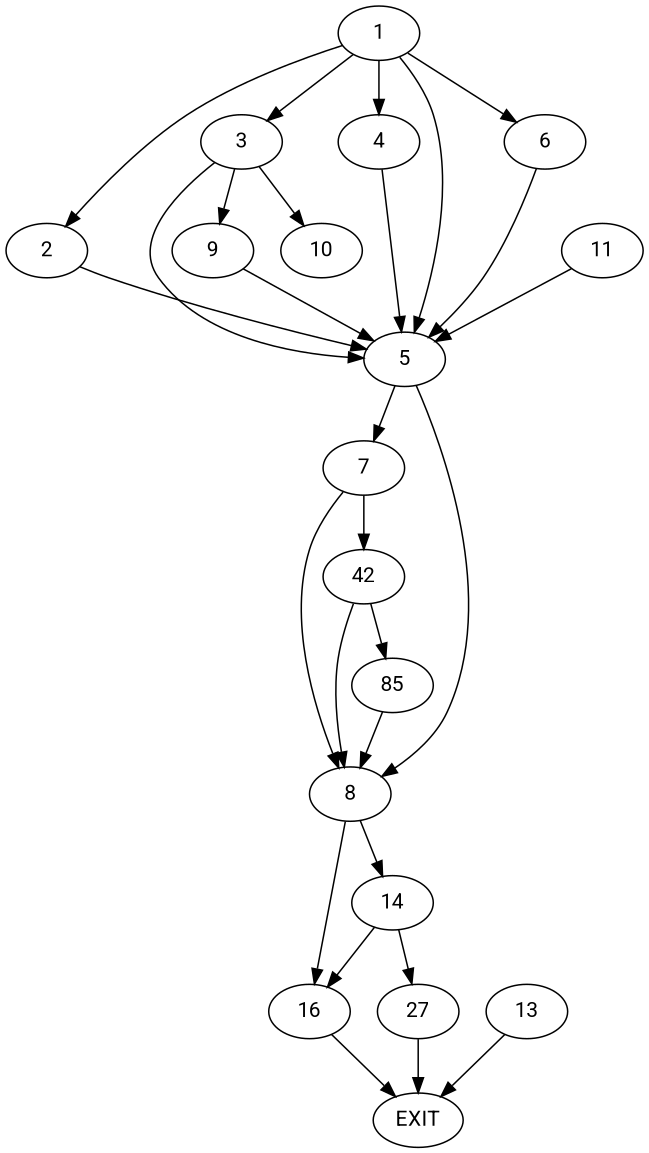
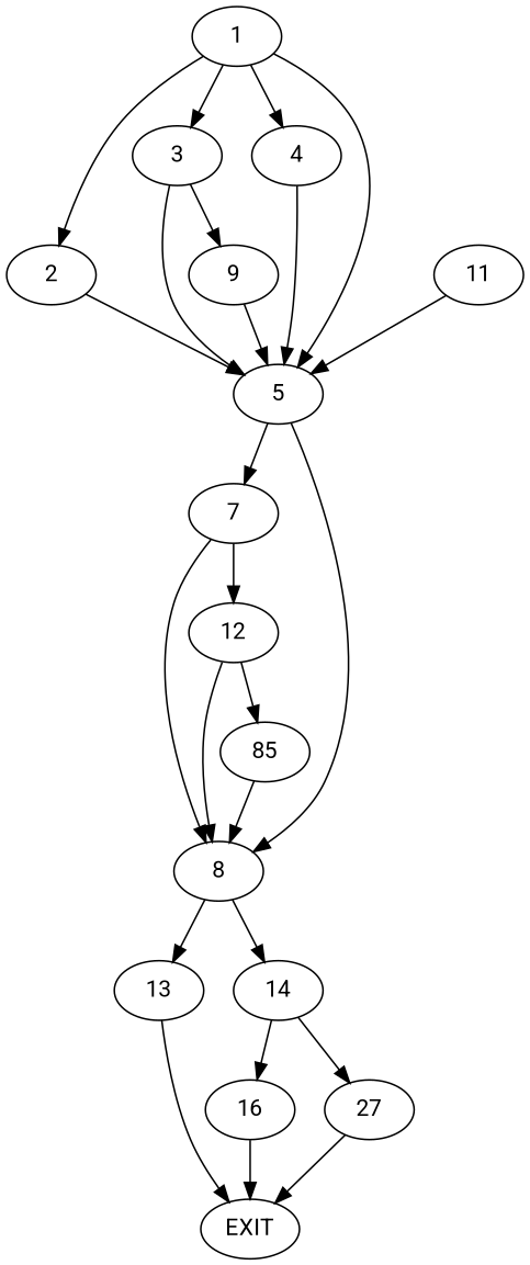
  digraph {
    fontname=Roboto
    node [fontname=Roboto]
    edge [fontname=Roboto]
    1
    2
    3
    4
    5
-   6
    n7 [label=EXIT]
    9
-   10
    7
    8
-   12 [label=42]
+   12
    13
    14
    n15 [label=85]
    16
    n17 [label=27]
    11
    1 -> 2
    1 -> 3
    1 -> 4
    1 -> 5
-   1 -> 6
    2 -> 5
    3 -> 5
    3 -> 9
-   3 -> 10
    4 -> 5
    5 -> 7
    5 -> 8
-   6 -> 5
    9 -> 5
    7 -> 8
    7 -> 12
-   8 -> 16
+   8 -> 13
    8 -> 14
    12 -> 8
    12 -> n15
    13 -> n7
    14 -> 16
    14 -> n17
    n15 -> 8
    16 -> n7
    n17 -> n7
    11 -> 5
  }
